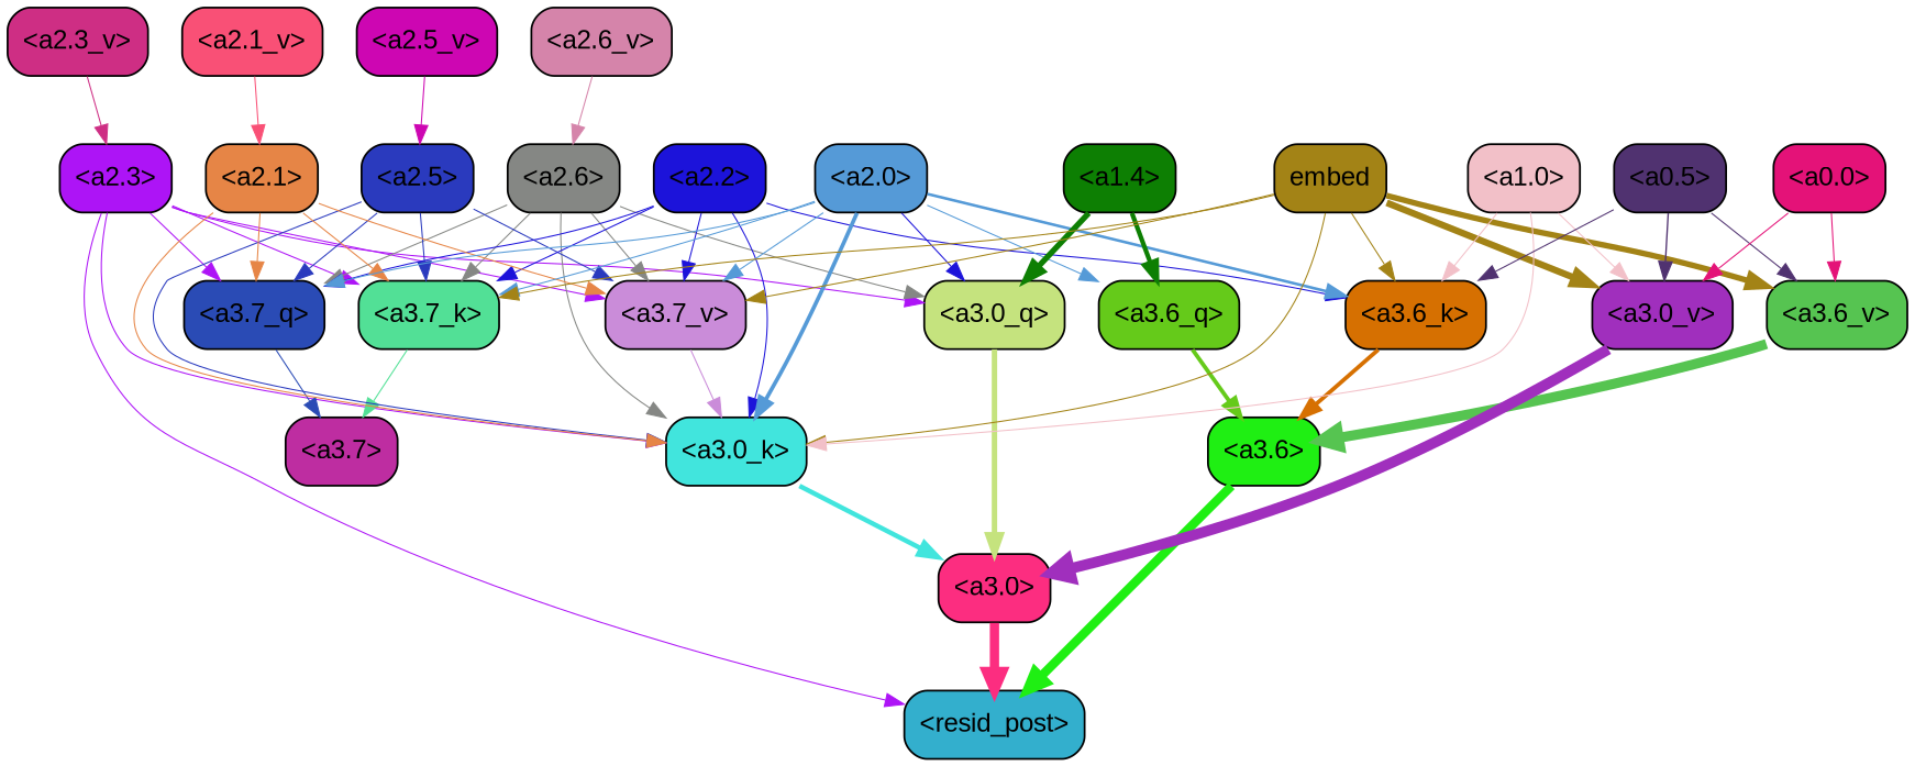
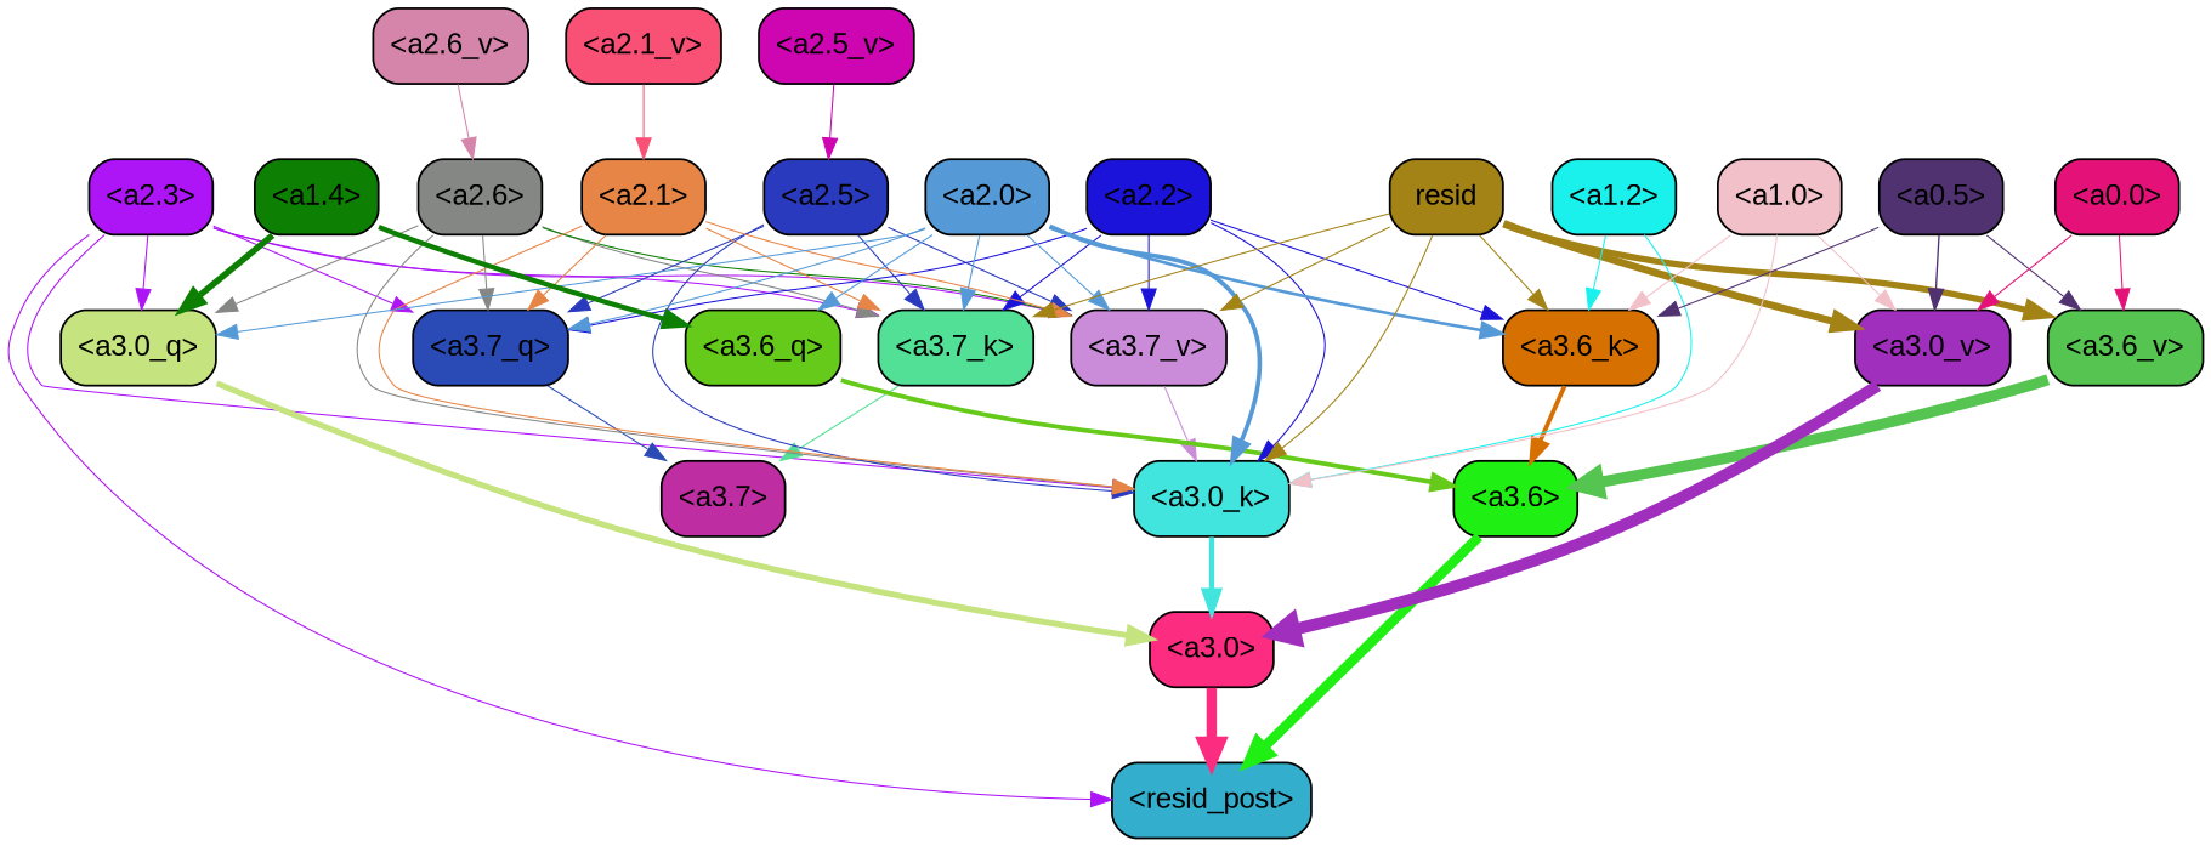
  strict digraph {
    fontname="Liberation Sans"
    splines=true
    node [color=black fontname="Liberation Sans" shape=box style="filled, rounded"]
    edge [color="#559ad7" fontname="Liberation Sans" penwidth=0.6]
    "<a3.7>" [fillcolor="#be2da1"]
    "<resid_post>" [fillcolor="#33afcd"]
    "<a3.6>" [fillcolor="#1fef13"]
    "<a3.0>" [fillcolor="#fc2d80"]
    "<a2.3>" [fillcolor="#ad14f6"]
    "<a3.7_q>" [fillcolor="#2a4bb5"]
    "<a3.0_q>" [fillcolor="#c5e37e"]
    "<a3.7_k>" [fillcolor="#52e096"]
    "<a3.0_k>" [fillcolor="#41e5dd"]
    "<a3.7_v>" [fillcolor="#ca8cd9"]
    "<a3.6_q>" [fillcolor="#65ca1a"]
    "<a3.6_k>" [fillcolor="#d67001"]
    "<a3.6_v>" [fillcolor="#56c451"]
    "<a3.0_v>" [fillcolor="#a02fbd"]
    "<a2.6>" [fillcolor="#858784"]
    "<a2.5>" [fillcolor="#2a3abe"]
    "<a2.2>" [fillcolor="#1c13da"]
    "<a2.1>" [fillcolor="#e68546"]
    "<a2.0>" [fillcolor="#559ad7"]
    "<a1.4>" [fillcolor="#0d7f03"]
-   embed [fillcolor="#a38316"]
+   embed [fillcolor="#a38316" label=resid]
+   "<a1.2>" [fillcolor="#1bf1ec"]
    "<a1.0>" [fillcolor="#f2c0c8"]
    "<a0.5>" [fillcolor="#503270"]
    "<a0.0>" [fillcolor="#e41278"]
    "<a2.6_v>" [fillcolor="#d584aa"]
    "<a2.5_v>" [fillcolor="#cd06b2"]
-   "<a2.3_v>" [fillcolor="#ce2e84"]
    "<a2.1_v>" [fillcolor="#f95076"]
    "<a3.6>" -> "<resid_post>" [color="#1fef13" penwidth=4.7534414529800415]
    "<a3.0>" -> "<resid_post>" [color="#fc2d80" penwidth=4.898576855659485]
    "<a2.3>" -> "<resid_post>" [color="#ad14f6"]
    "<a2.3>" -> "<a3.7_q>" [color="#ad14f6"]
    "<a2.3>" -> "<a3.0_q>" [color="#ad14f6"]
    "<a2.3>" -> "<a3.7_k>" [color="#ad14f6"]
    "<a2.3>" -> "<a3.0_k>" [color="#ad14f6"]
    "<a2.3>" -> "<a3.7_v>" [color="#ad14f6"]
    "<a3.7_q>" -> "<a3.7>" [color="#2a4bb5"]
    "<a3.0_q>" -> "<a3.0>" [color="#c5e37e" penwidth=2.870753765106201]
    "<a3.7_k>" -> "<a3.7>" [color="#52e096"]
    "<a3.0_k>" -> "<a3.0>" [color="#41e5dd" penwidth=2.520303964614868]
    "<a3.7_v>" -> "<a3.0_k>" [color="#ca8cd9"]
    "<a3.6_q>" -> "<a3.6>" [color="#65ca1a" penwidth=2.160832464694977]
    "<a3.6_k>" -> "<a3.6>" [color="#d67001" penwidth=2.13908451795578]
    "<a3.6_v>" -> "<a3.6>" [color="#56c451" penwidth=5.297133803367615]
    "<a3.0_v>" -> "<a3.0>" [color="#a02fbd" penwidth=5.680712580680847]
    "<a2.6>" -> "<a3.7_q>" [color="#858784"]
    "<a2.6>" -> "<a3.0_q>" [color="#858784"]
    "<a2.6>" -> "<a3.7_k>" [color="#858784"]
    "<a2.6>" -> "<a3.0_k>" [color="#858784"]
-   "<a2.6>" -> "<a3.7_v>" [color="#858784"]
+   "<a2.6>" -> "<a3.7_v>" [color="#0d7f03"]
    "<a2.5>" -> "<a3.7_q>" [color="#2a3abe"]
    "<a2.5>" -> "<a3.7_k>" [color="#2a3abe"]
    "<a2.5>" -> "<a3.0_k>" [color="#2a3abe"]
    "<a2.5>" -> "<a3.7_v>" [color="#2a3abe"]
    "<a2.2>" -> "<a3.7_q>" [color="#1c13da"]
    "<a2.2>" -> "<a3.7_k>" [color="#1c13da"]
    "<a2.2>" -> "<a3.0_k>" [color="#1c13da"]
    "<a2.2>" -> "<a3.7_v>" [color="#1c13da"]
    "<a2.2>" -> "<a3.6_k>" [color="#1c13da"]
    "<a2.1>" -> "<a3.7_q>" [color="#e68546"]
    "<a2.1>" -> "<a3.7_k>" [color="#e68546"]
    "<a2.1>" -> "<a3.0_k>" [color="#e68546"]
    "<a2.1>" -> "<a3.7_v>" [color="#e68546"]
    "<a2.0>" -> "<a3.7_q>"
-   "<a2.0>" -> "<a3.0_q>" [color="#1c13da"]
+   "<a2.0>" -> "<a3.0_q>"
    "<a2.0>" -> "<a3.7_k>"
    "<a2.0>" -> "<a3.0_k>" [penwidth=2.095262974500656]
    "<a2.0>" -> "<a3.7_v>"
    "<a2.0>" -> "<a3.6_q>"
    "<a2.0>" -> "<a3.6_k>" [penwidth=1.4807794839143753]
    "<a1.4>" -> "<a3.0_q>" [color="#0d7f03" penwidth=3.0341034531593323]
    "<a1.4>" -> "<a3.6_q>" [color="#0d7f03" penwidth=2.425799250602722]
    embed -> "<a3.7_k>" [color="#a38316"]
    embed -> "<a3.0_k>" [color="#a38316"]
    embed -> "<a3.7_v>" [color="#a38316"]
    embed -> "<a3.6_k>" [color="#a38316"]
    embed -> "<a3.6_v>" [color="#a38316" penwidth=3.067279100418091]
    embed -> "<a3.0_v>" [color="#a38316" penwidth=3.5202720761299133]
+   "<a1.2>" -> "<a3.0_k>" [color="#1bf1ec"]
+   "<a1.2>" -> "<a3.6_k>" [color="#1bf1ec"]
    "<a1.0>" -> "<a3.0_k>" [color="#f2c0c8"]
    "<a1.0>" -> "<a3.6_k>" [color="#f2c0c8"]
    "<a1.0>" -> "<a3.0_v>" [color="#f2c0c8"]
    "<a0.5>" -> "<a3.6_k>" [color="#503270"]
    "<a0.5>" -> "<a3.6_v>" [color="#503270"]
    "<a0.5>" -> "<a3.0_v>" [color="#503270" penwidth=0.764040544629097]
    "<a0.0>" -> "<a3.6_v>" [color="#e41278"]
    "<a0.0>" -> "<a3.0_v>" [color="#e41278"]
    "<a2.6_v>" -> "<a2.6>" [color="#d584aa"]
    "<a2.5_v>" -> "<a2.5>" [color="#cd06b2"]
-   "<a2.3_v>" -> "<a2.3>" [color="#ce2e84"]
    "<a2.1_v>" -> "<a2.1>" [color="#f95076"]
  }
